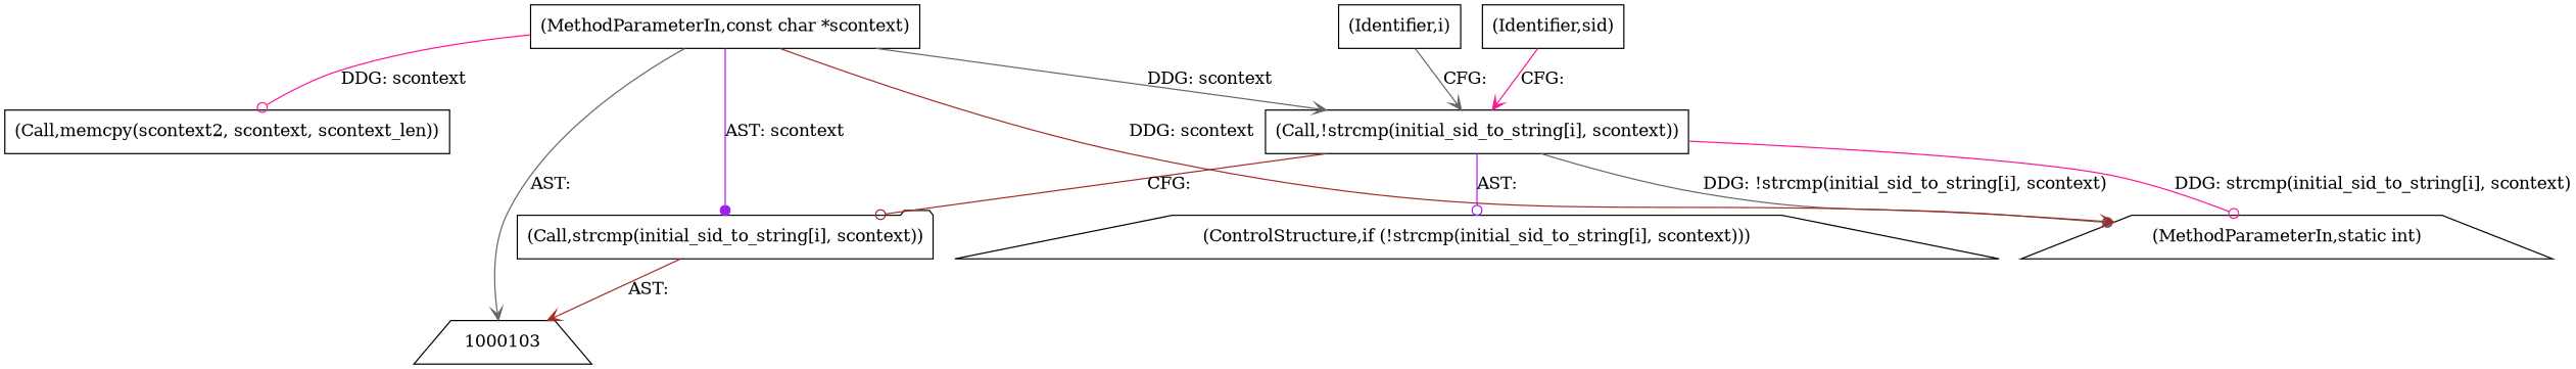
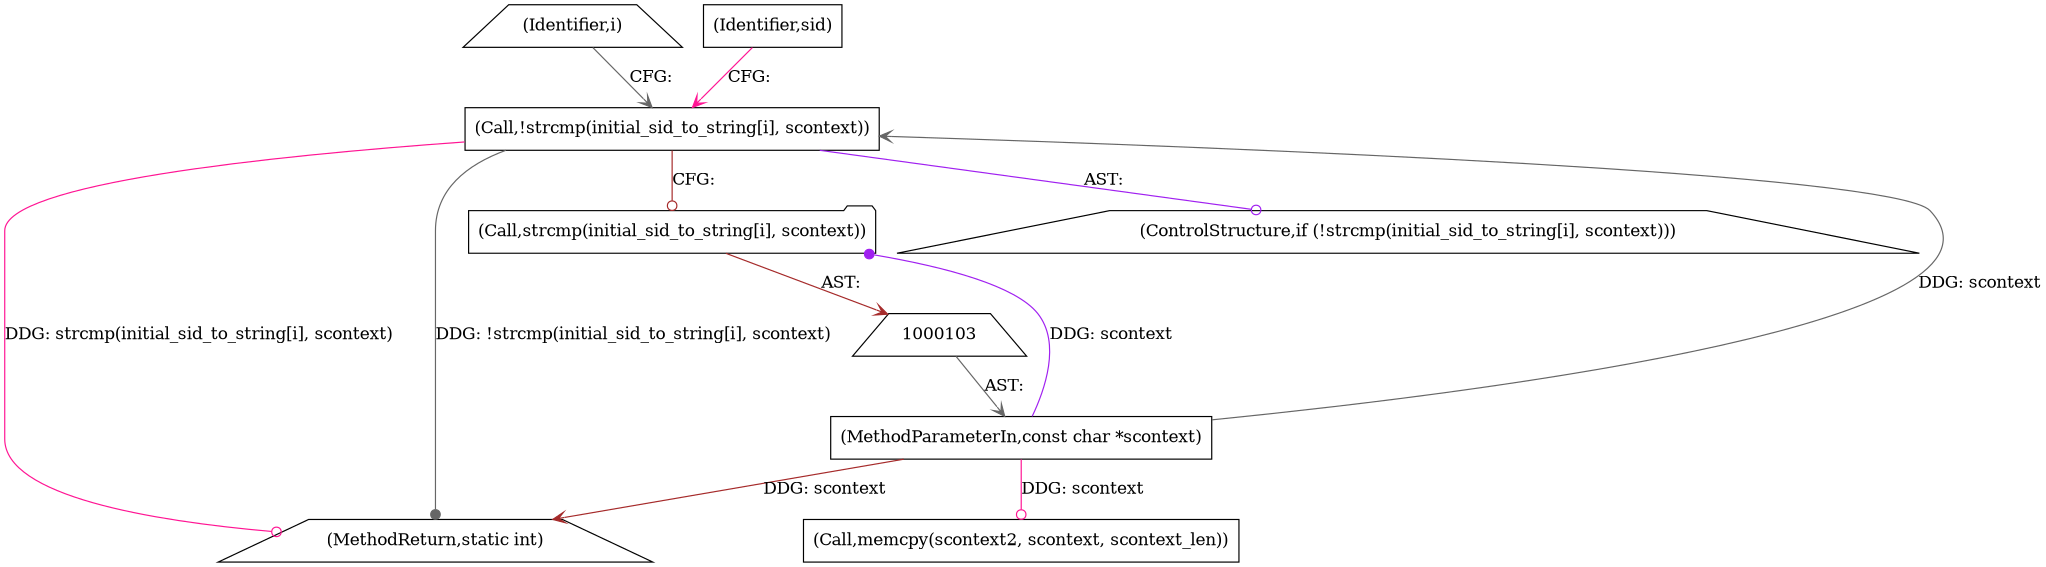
  digraph {
    node [shape=box]
    edge [arrowhead=vee color=gray40]
    n1 [label="(Call,!strcmp(initial_sid_to_string[i], scontext))"]
-   n2 [label="(MethodParameterIn,static int)" shape=trapezium]
+   n2 [label="(MethodReturn,static int)" shape=trapezium]
    n3 [label="(Call,strcmp(initial_sid_to_string[i], scontext))" shape=folder]
    n4 [label="(ControlStructure,if (!strcmp(initial_sid_to_string[i], scontext)))" shape=trapezium]
    1000103 [shape=trapezium]
    n6 [label="(MethodParameterIn,const char *scontext)"]
    n7 [label="(Call,memcpy(scontext2, scontext, scontext_len))"]
-   n8 [label="(Identifier,i)"]
+   n8 [label="(Identifier,i)" shape=trapezium]
    n9 [label="(Identifier,sid)"]
    n1 -> n2 [arrowhead=odot color=deeppink label="DDG: strcmp(initial_sid_to_string[i], scontext)"]
    n1 -> n2 [arrowhead=dot label="DDG: !strcmp(initial_sid_to_string[i], scontext)"]
    n1 -> n3 [arrowhead=odot color=brown label="CFG: "]
    n1 -> n4 [arrowhead=odot color=purple label="AST: "]
    n3 -> 1000103 [color=brown label="AST: "]
    n6 -> n1 [label="DDG: scontext"]
    n6 -> n2 [color=brown label="DDG: scontext"]
-   n6 -> n3 [arrowhead=dot color=purple label="AST: scontext"]
-   n6 -> 1000103 [label="AST: "]
+   n6 -> n3 [arrowhead=dot color=purple label="DDG: scontext"]
+   1000103 -> n6 [label="AST: "]
    n6 -> n7 [arrowhead=odot color=deeppink label="DDG: scontext"]
    n8 -> n1 [label="CFG: "]
    n9 -> n1 [color=deeppink label="CFG: "]
  }
